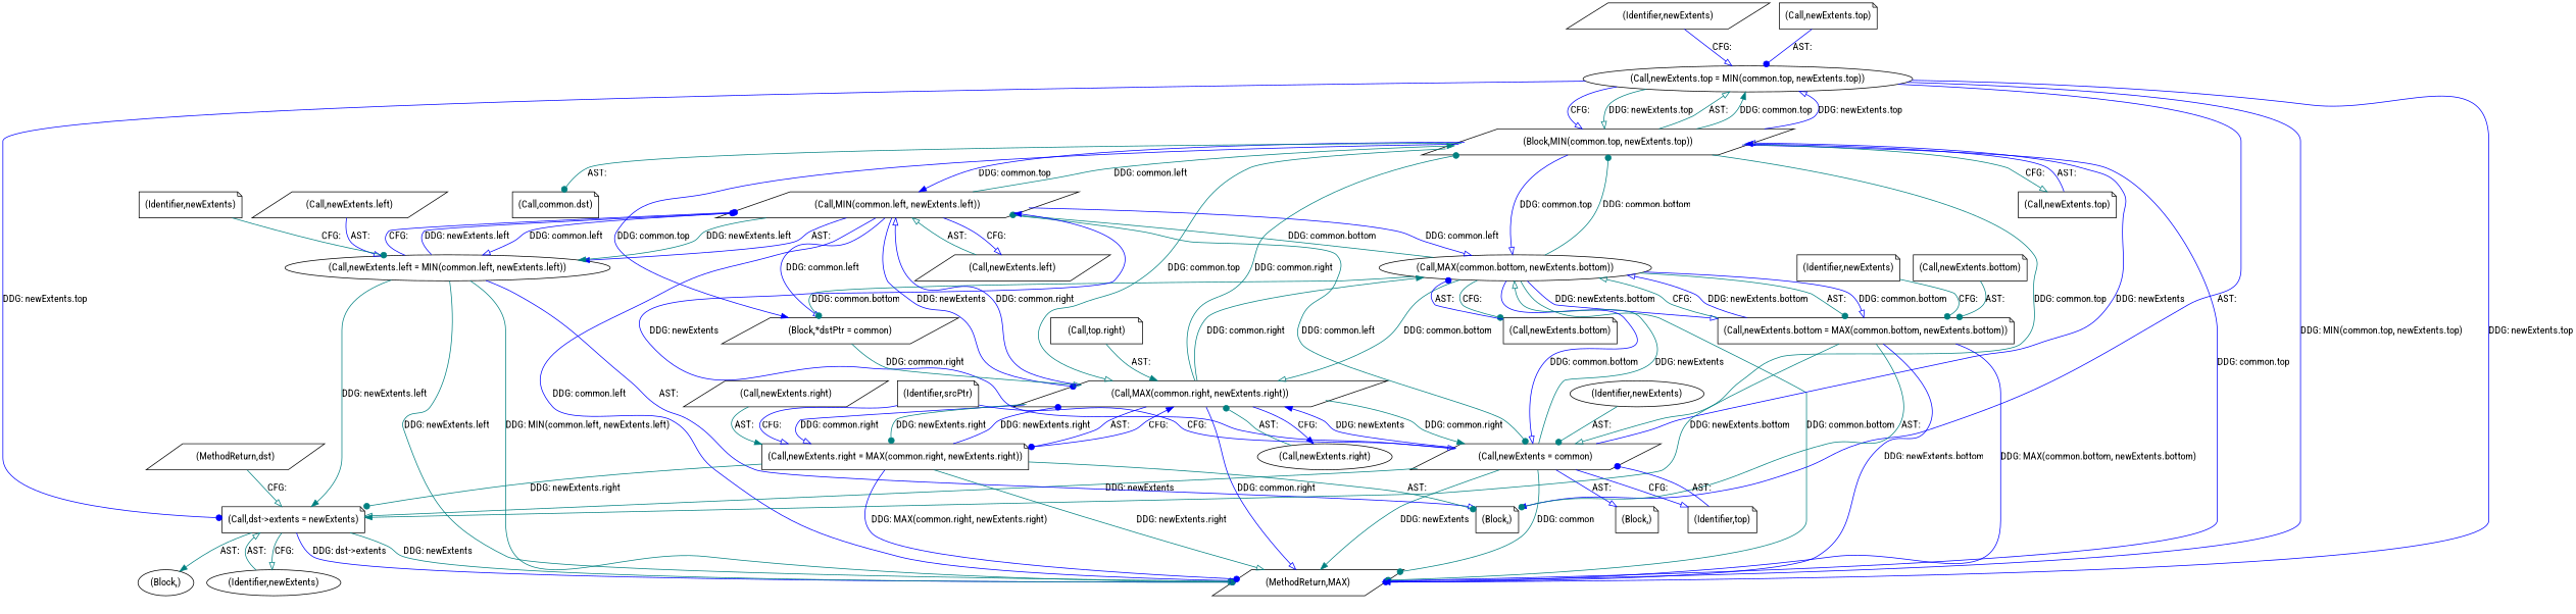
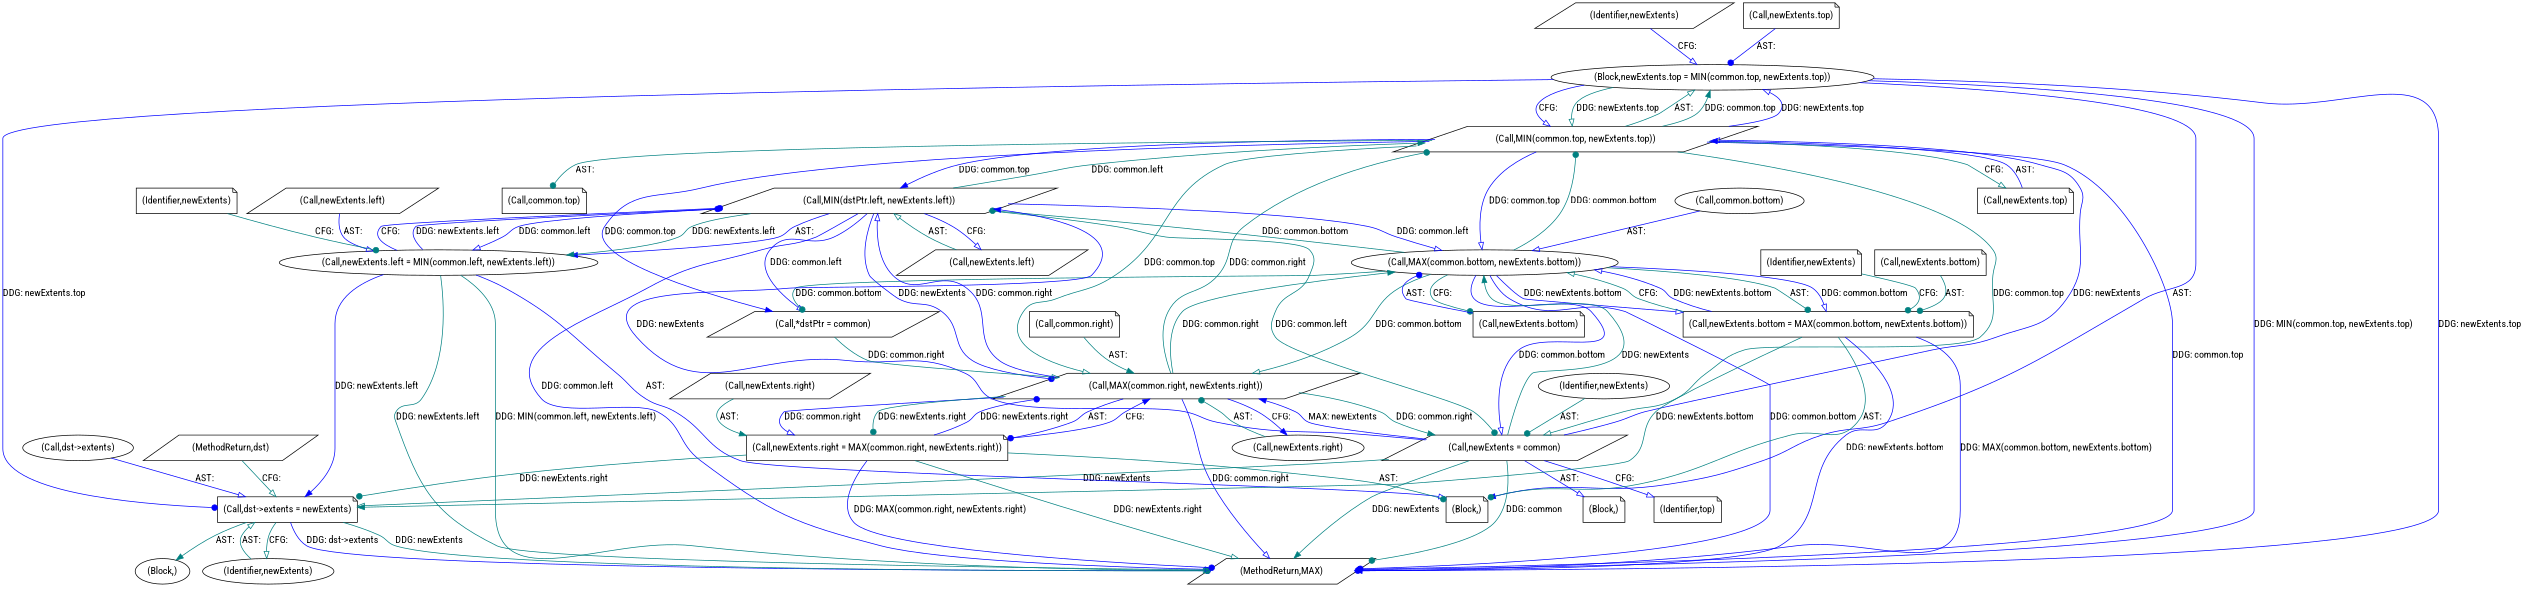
  digraph {
    fontname="Roboto Condensed"
    node [fontname="Roboto Condensed" shape=note]
    edge [arrowhead=onormal color=blue fontname="Roboto Condensed"]
    n1 [label="(Call,dst->extents = newExtents)"]
    n2 [label="(Identifier,newExtents)" shape=ellipse]
    n3 [label="(MethodReturn,MAX)" shape=parallelogram]
    n4 [label="(Block,)" shape=ellipse]
-   n5 [label="(Call,newExtents.top = MIN(common.top, newExtents.top))" shape=ellipse]
-   n6 [label="(Block,MIN(common.top, newExtents.top))" shape=parallelogram]
+   n5 [label="(Block,newExtents.top = MIN(common.top, newExtents.top))" shape=ellipse]
+   n6 [label="(Call,MIN(common.top, newExtents.top))" shape=parallelogram]
    n7 [label="(Block,)"]
-   n8 [label="(Call,MIN(common.left, newExtents.left))" shape=parallelogram]
+   n8 [label="(Call,MIN(dstPtr.left, newExtents.left))" shape=parallelogram]
    n9 [label="(Call,MAX(common.bottom, newExtents.bottom))" shape=ellipse]
    n10 [label="(Call,MAX(common.right, newExtents.right))" shape=parallelogram]
    n11 [label="(Call,newExtents = common)" shape=parallelogram]
-   n12 [label="(Block,*dstPtr = common)" shape=parallelogram]
+   n12 [label="(Call,*dstPtr = common)" shape=parallelogram]
    n13 [label="(Call,newExtents.top)"]
-   n14 [label="(Call,common.dst)"]
+   n14 [label="(Call,common.top)"]
    n15 [label="(Call,newExtents.left = MIN(common.left, newExtents.left))" shape=ellipse]
    n16 [label="(Call,newExtents.left)" shape=parallelogram]
    n17 [label="(Call,newExtents.bottom = MAX(common.bottom, newExtents.bottom))"]
    n18 [label="(Call,newExtents.bottom)"]
    n19 [label="(Call,newExtents.right = MAX(common.right, newExtents.right))"]
    n20 [label="(Call,newExtents.right)" shape=ellipse]
    n21 [label="(Block,)"]
    n22 [label="(Identifier,top)"]
    n23 [label="(Call,newExtents.bottom)"]
-   n24 [label="(Call,top.right)"]
+   n24 [label="(Call,common.right)"]
    n25 [label="(Identifier,newExtents)" shape=parallelogram]
+   n26 [label="(Call,dst->extents)" shape=ellipse]
    n27 [label="(Call,newExtents.right)" shape=parallelogram]
+   n28 [label="(Call,common.bottom)" shape=ellipse]
    n29 [label="(MethodReturn,dst)" shape=parallelogram]
    n30 [label="(Identifier,newExtents)" shape=ellipse]
-   n31 [label="(Identifier,srcPtr)"]
    n32 [label="(Identifier,newExtents)"]
    n33 [label="(Call,newExtents.top)"]
    n34 [label="(Call,newExtents.left)" shape=parallelogram]
    n35 [label="(Identifier,newExtents)"]
    n1 -> n2 [color=teal label="CFG: "]
    n1 -> n3 [arrowhead=dot label="DDG: dst->extents"]
    n1 -> n3 [arrowhead=dot color=teal label="DDG: newExtents"]
    n1 -> n4 [arrowhead=normal color=teal label="AST: "]
    n2 -> n1 [color=teal label="AST: "]
    n5 -> n1 [arrowhead=dot label="DDG: newExtents.top"]
    n5 -> n3 [arrowhead=dot label="DDG: newExtents.top"]
    n5 -> n3 [arrowhead=dot label="DDG: MIN(common.top, newExtents.top)"]
    n5 -> n6 [label="CFG: "]
    n5 -> n6 [color=teal label="DDG: newExtents.top"]
    n5 -> n7 [arrowhead=normal label="AST: "]
    n6 -> n3 [arrowhead=dot label="DDG: common.top"]
    n6 -> n5 [color=teal label="AST: "]
    n6 -> n5 [arrowhead=normal color=teal label="DDG: common.top"]
    n6 -> n5 [label="DDG: newExtents.top"]
    n6 -> n8 [arrowhead=normal label="DDG: common.top"]
    n6 -> n9 [label="DDG: common.top"]
    n6 -> n10 [color=teal label="DDG: common.top"]
    n6 -> n11 [color=teal label="DDG: common.top"]
    n6 -> n12 [arrowhead=normal label="DDG: common.top"]
    n6 -> n13 [color=teal label="CFG: "]
    n6 -> n14 [arrowhead=dot color=teal label="AST: "]
    n8 -> n3 [label="DDG: common.left"]
    n8 -> n6 [arrowhead=normal color=teal label="DDG: common.left"]
    n8 -> n9 [label="DDG: common.left"]
    n8 -> n10 [arrowhead=dot label="DDG: newExtents"]
    n8 -> n11 [arrowhead=dot color=teal label="DDG: common.left"]
    n8 -> n12 [label="DDG: common.left"]
    n8 -> n15 [arrowhead=normal label="AST: "]
    n8 -> n15 [label="DDG: common.left"]
    n8 -> n15 [arrowhead=normal color=teal label="DDG: newExtents.left"]
    n8 -> n16 [label="CFG: "]
-   n9 -> n3 [arrowhead=dot color=teal label="DDG: common.bottom"]
+   n9 -> n3 [arrowhead=dot label="DDG: common.bottom"]
    n9 -> n6 [arrowhead=dot color=teal label="DDG: common.bottom"]
    n9 -> n8 [arrowhead=dot color=teal label="DDG: common.bottom"]
    n9 -> n10 [color=teal label="DDG: common.bottom"]
    n9 -> n11 [label="DDG: common.bottom"]
    n9 -> n12 [arrowhead=dot color=teal label="DDG: common.bottom"]
    n9 -> n17 [arrowhead=dot color=teal label="AST: "]
    n9 -> n17 [label="DDG: common.bottom"]
    n9 -> n17 [label="DDG: newExtents.bottom"]
    n9 -> n18 [arrowhead=dot color=teal label="CFG: "]
    n10 -> n3 [label="DDG: common.right"]
    n10 -> n6 [arrowhead=dot color=teal label="DDG: common.right"]
    n10 -> n8 [label="DDG: common.right"]
    n10 -> n9 [arrowhead=normal color=teal label="DDG: common.right"]
    n10 -> n11 [arrowhead=normal color=teal label="DDG: common.right"]
    n10 -> n19 [arrowhead=dot label="AST: "]
    n10 -> n19 [label="DDG: common.right"]
    n10 -> n19 [arrowhead=dot color=teal label="DDG: newExtents.right"]
    n10 -> n20 [arrowhead=normal label="CFG: "]
    n11 -> n1 [color=teal label="DDG: newExtents"]
    n11 -> n3 [arrowhead=normal color=teal label="DDG: newExtents"]
    n11 -> n3 [arrowhead=dot color=teal label="DDG: common"]
    n11 -> n6 [label="DDG: newExtents"]
    n11 -> n8 [arrowhead=normal label="DDG: newExtents"]
-   n11 -> n9 [color=teal label="DDG: newExtents"]
-   n11 -> n10 [arrowhead=normal label="DDG: newExtents"]
+   n11 -> n9 [arrowhead=normal color=teal label="DDG: newExtents"]
+   n11 -> n10 [arrowhead=normal label="MAX: newExtents"]
    n11 -> n21 [label="AST: "]
    n11 -> n22 [label="CFG: "]
    n12 -> n10 [color=teal label="DDG: common.right"]
    n13 -> n6 [arrowhead=normal label="AST: "]
-   n15 -> n1 [arrowhead=normal color=teal label="DDG: newExtents.left"]
+   n15 -> n1 [arrowhead=normal label="DDG: newExtents.left"]
    n15 -> n3 [color=teal label="DDG: MIN(common.left, newExtents.left)"]
    n15 -> n3 [color=teal label="DDG: newExtents.left"]
    n15 -> n7 [label="AST: "]
    n15 -> n8 [arrowhead=dot label="CFG: "]
    n15 -> n8 [arrowhead=dot label="DDG: newExtents.left"]
    n16 -> n8 [color=teal label="AST: "]
    n17 -> n1 [arrowhead=normal color=teal label="DDG: newExtents.bottom"]
    n17 -> n3 [label="DDG: newExtents.bottom"]
    n17 -> n3 [arrowhead=normal label="DDG: MAX(common.bottom, newExtents.bottom)"]
    n17 -> n7 [arrowhead=dot color=teal label="AST: "]
    n17 -> n9 [color=teal label="CFG: "]
    n17 -> n9 [label="DDG: newExtents.bottom"]
    n18 -> n9 [arrowhead=dot label="AST: "]
    n19 -> n1 [arrowhead=dot color=teal label="DDG: newExtents.right"]
    n19 -> n3 [color=teal label="DDG: newExtents.right"]
    n19 -> n3 [arrowhead=dot label="DDG: MAX(common.right, newExtents.right)"]
    n19 -> n7 [arrowhead=dot color=teal label="AST: "]
    n19 -> n10 [arrowhead=normal label="CFG: "]
    n19 -> n10 [arrowhead=dot label="DDG: newExtents.right"]
    n20 -> n10 [arrowhead=dot color=teal label="AST: "]
-   n22 -> n11 [arrowhead=dot label="AST: "]
    n23 -> n17 [arrowhead=dot color=teal label="AST: "]
    n24 -> n10 [arrowhead=normal color=teal label="AST: "]
    n25 -> n5 [label="CFG: "]
+   n26 -> n1 [label="AST: "]
    n27 -> n19 [arrowhead=normal color=teal label="AST: "]
+   n28 -> n9 [label="AST: "]
    n29 -> n1 [color=teal label="CFG: "]
    n30 -> n11 [arrowhead=dot color=teal label="AST: "]
-   n31 -> n11 [label="CFG: "]
-   n31 -> n19 [label="CFG: "]
    n32 -> n17 [arrowhead=dot color=teal label="CFG: "]
    n33 -> n5 [arrowhead=dot label="AST: "]
    n34 -> n15 [label="AST: "]
    n35 -> n15 [arrowhead=dot color=teal label="CFG: "]
  }
